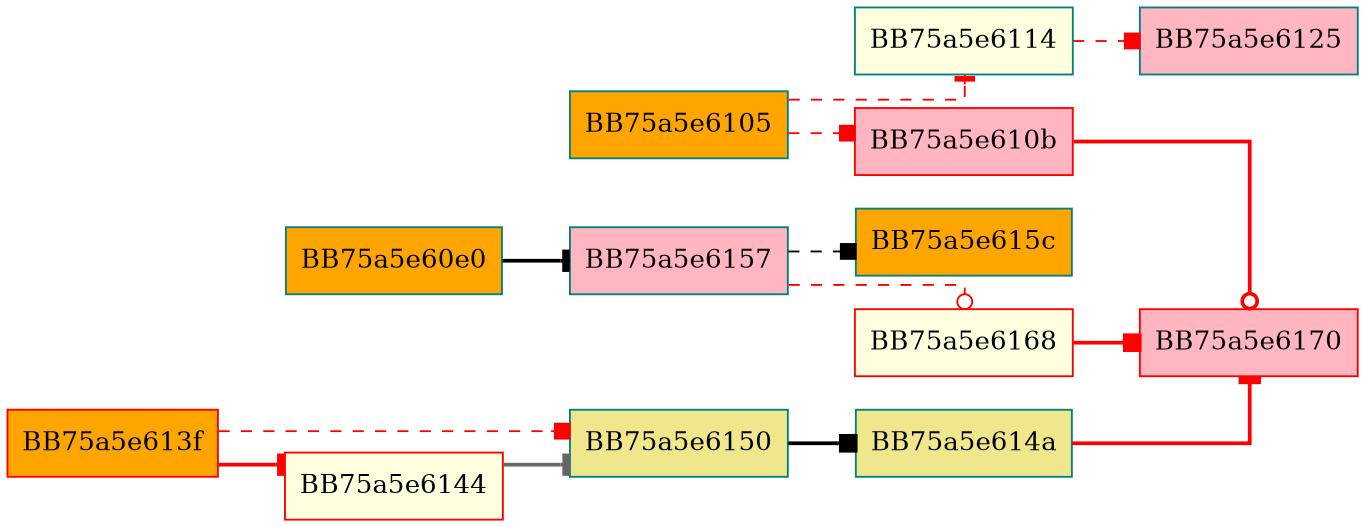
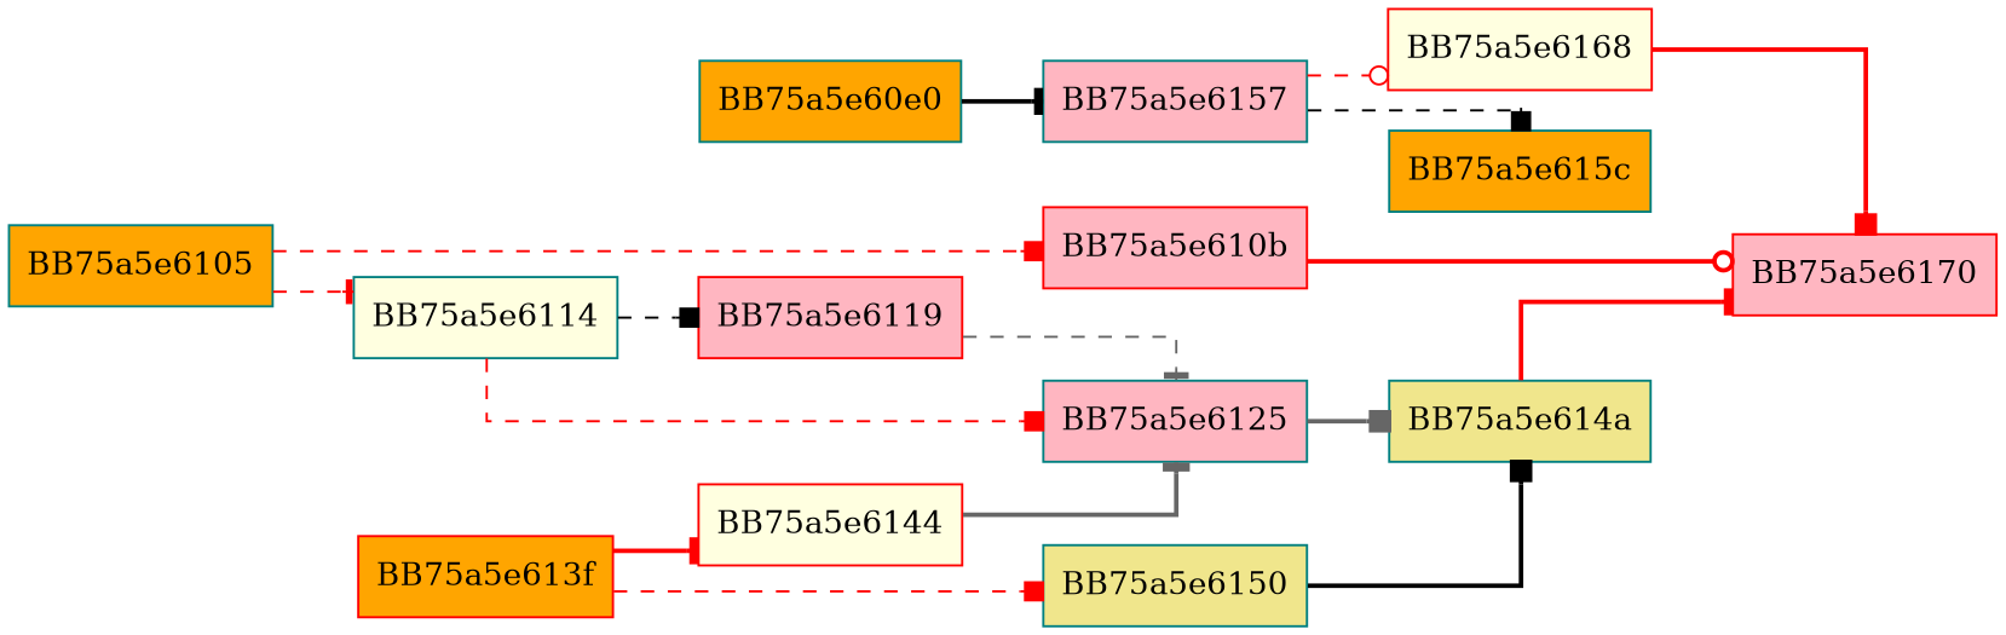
  digraph {
    rankdir=LR
    splines=ortho
    node [color=teal fillcolor=lightpink shape=box style=filled]
    edge [arrowhead=box color=red style=bold]
    BB75a5e60e0 [fillcolor=orange]
    BB75a5e6157
    BB75a5e6168 [color=red fillcolor=lightyellow]
    BB75a5e615c [fillcolor=orange]
    BB75a5e6170 [color=red]
    BB75a5e613f [color=red fillcolor=orange]
    BB75a5e6150 [fillcolor=khaki]
    BB75a5e6144 [color=red fillcolor=lightyellow]
    BB75a5e6105 [fillcolor=orange]
    BB75a5e6114 [fillcolor=lightyellow]
    BB75a5e610b [color=red]
    n12 [fillcolor=khaki label=BB75a5e614a]
    BB75a5e6125
+   BB75a5e6119 [color=red]
    BB75a5e60e0 -> BB75a5e6157 [arrowhead=tee color=black]
    BB75a5e6157 -> BB75a5e6168 [arrowhead=odot style=dashed]
    BB75a5e6157 -> BB75a5e615c [color=black style=dashed]
    BB75a5e6168 -> BB75a5e6170
    BB75a5e613f -> BB75a5e6150 [style=dashed]
    BB75a5e613f -> BB75a5e6144 [arrowhead=tee]
    BB75a5e6150 -> n12 [color=black]
-   BB75a5e6144 -> BB75a5e6150 [arrowhead=tee color=gray40]
+   BB75a5e6144 -> BB75a5e6125 [arrowhead=tee color=gray40]
    BB75a5e6105 -> BB75a5e6114 [arrowhead=tee style=dashed]
    BB75a5e6105 -> BB75a5e610b [style=dashed]
    BB75a5e6114 -> BB75a5e6125 [style=dashed]
+   BB75a5e6114 -> BB75a5e6119 [color=black style=dashed]
    BB75a5e610b -> BB75a5e6170 [arrowhead=odot]
    n12 -> BB75a5e6170 [arrowhead=tee]
+   BB75a5e6125 -> n12 [color=gray40]
+   BB75a5e6119 -> BB75a5e6125 [arrowhead=tee color=gray40 style=dashed]
  }
